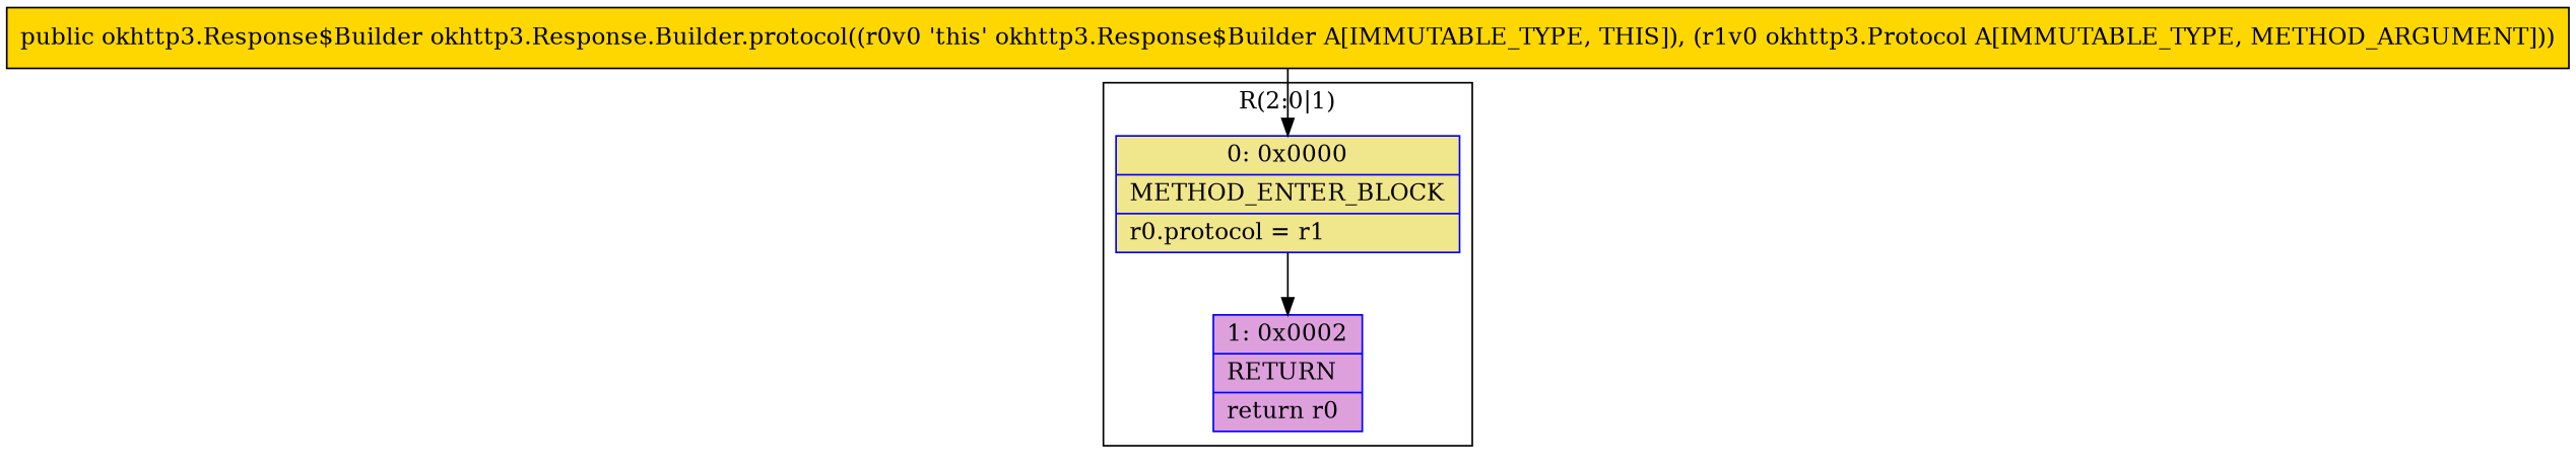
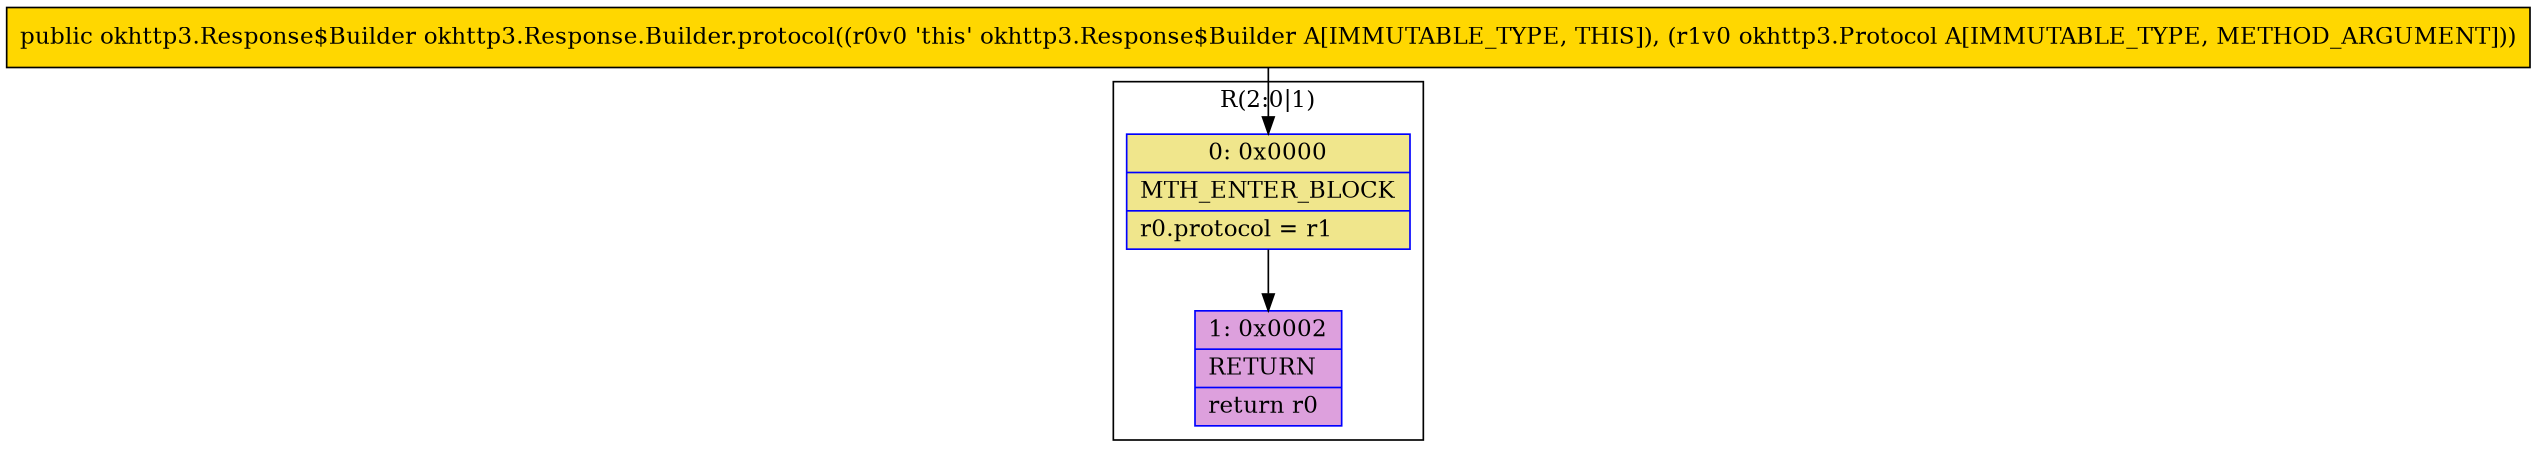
  digraph {
    node [color=blue shape=record style=filled]
-   n1 [label="{0\:\ 0x0000|METHOD_ENTER_BLOCK\l|r0.protocol = r1\l}" fillcolor=khaki]
+   n1 [label="{0\:\ 0x0000|MTH_ENTER_BLOCK\l|r0.protocol = r1\l}" fillcolor=khaki]
    n2 [label="{1\:\ 0x0002|RETURN\l|return r0\l}" fillcolor=plum]
    n3 [label="{public okhttp3.Response$Builder okhttp3.Response.Builder.protocol((r0v0 'this' okhttp3.Response$Builder A[IMMUTABLE_TYPE, THIS]), (r1v0 okhttp3.Protocol A[IMMUTABLE_TYPE, METHOD_ARGUMENT])) }" fillcolor=gold color=""]
    subgraph cluster_1 {
      label="R(2:0|1)"
      n1
      n2
    }
    n1 -> n2
    n3 -> n1
  }
